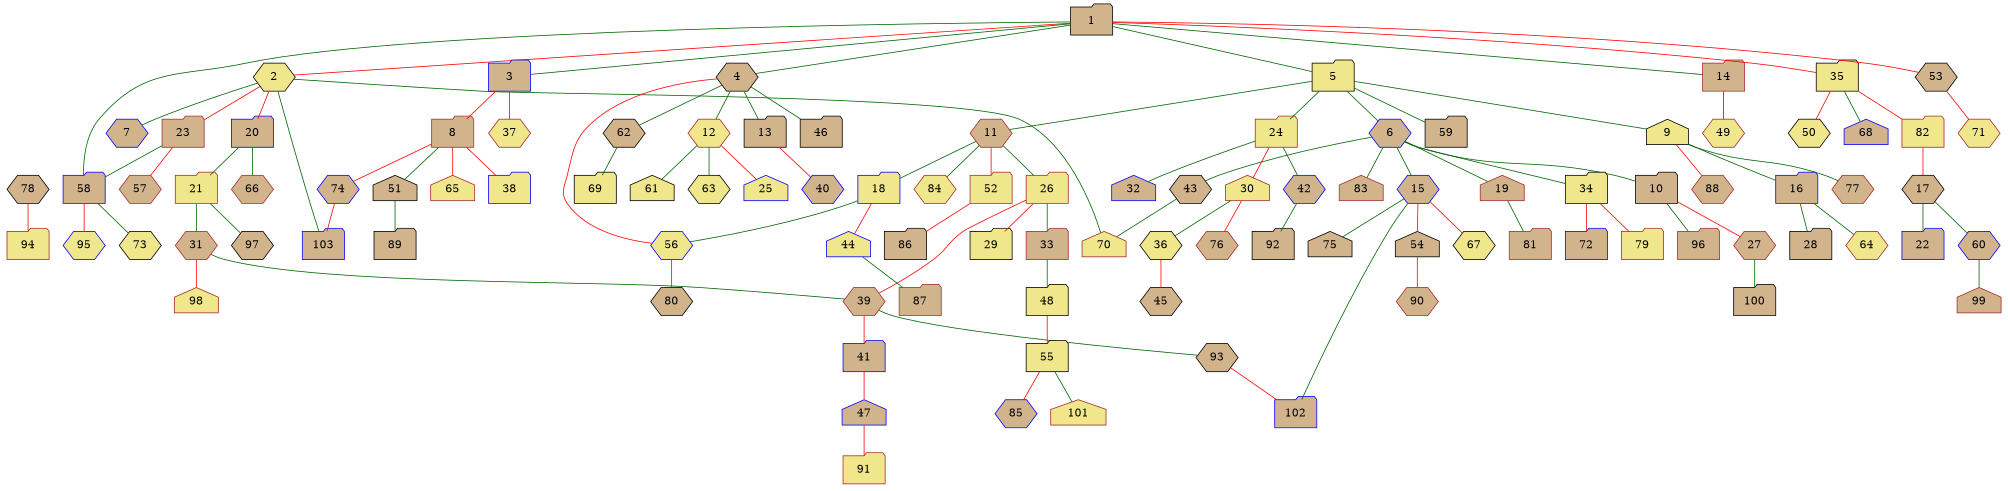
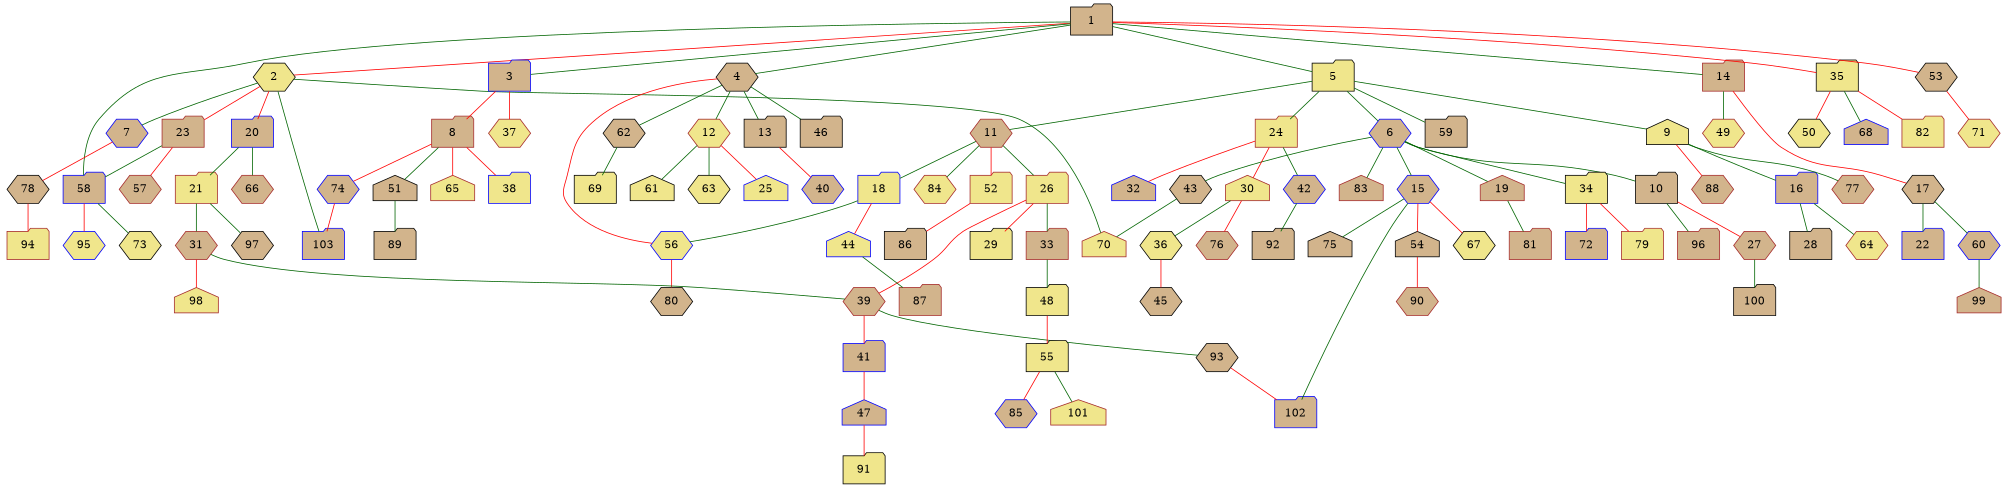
  graph {
    node [color=black fillcolor=tan shape=folder style=filled]
    edge [color=darkgreen]
    2 [fillcolor=khaki shape=hexagon]
    1
    3 [color=blue]
    4 [shape=hexagon]
    5 [fillcolor=khaki]
    14 [color=brown]
    35 [fillcolor=khaki]
    53 [shape=hexagon]
    58 [color=blue]
    7 [color=blue shape=hexagon]
    20 [color=blue]
    23 [color=brown]
    70 [color=brown fillcolor=khaki shape=house]
    103 [color=blue]
    8 [color=brown]
    37 [color=brown fillcolor=khaki shape=hexagon]
    12 [color=brown fillcolor=khaki shape=hexagon]
    13
    46
    56 [color=blue fillcolor=khaki shape=hexagon]
    62 [shape=hexagon]
    6 [color=blue shape=hexagon]
    9 [fillcolor=khaki shape=house]
    11 [color=brown shape=hexagon]
    24 [color=brown fillcolor=khaki]
    59
    17 [shape=hexagon]
    49 [color=brown fillcolor=khaki shape=hexagon]
    50 [fillcolor=khaki shape=hexagon]
    68 [color=blue shape=house]
    82 [color=brown fillcolor=khaki]
    71 [color=brown fillcolor=khaki shape=hexagon]
    73 [fillcolor=khaki shape=hexagon]
    95 [color=blue fillcolor=khaki shape=hexagon]
    78 [shape=hexagon]
    21 [color=brown fillcolor=khaki]
    66 [color=brown shape=hexagon]
    57 [color=brown shape=hexagon]
    38 [color=blue fillcolor=khaki]
    51 [shape=house]
    65 [color=brown fillcolor=khaki shape=house]
    74 [color=blue shape=hexagon]
    25 [color=blue fillcolor=khaki shape=house]
    61 [fillcolor=khaki shape=house]
    63 [fillcolor=khaki shape=hexagon]
    40 [color=blue shape=hexagon]
    80 [shape=hexagon]
    69 [fillcolor=khaki]
    10
    15 [color=blue shape=hexagon]
    19 [color=brown shape=house]
    34 [fillcolor=khaki]
    43 [shape=hexagon]
    83 [color=brown shape=house]
    16 [color=blue]
    77 [color=brown shape=hexagon]
    88 [color=brown shape=hexagon]
    18 [color=blue fillcolor=khaki]
    26 [color=brown fillcolor=khaki]
    52 [color=brown fillcolor=khaki]
    84 [color=brown fillcolor=khaki shape=hexagon]
    30 [color=brown fillcolor=khaki shape=house]
    32 [color=blue shape=house]
    42 [color=blue shape=hexagon]
    27 [color=brown shape=hexagon]
    96 [color=brown]
    54 [shape=house]
    67 [fillcolor=khaki shape=hexagon]
    75 [shape=house]
    102 [color=blue]
    81 [color=brown]
    72 [color=blue]
    79 [color=brown fillcolor=khaki]
    94 [color=brown fillcolor=khaki]
    89
    28
    64 [color=brown fillcolor=khaki shape=hexagon]
    100
    44 [color=blue fillcolor=khaki shape=house]
    29 [fillcolor=khaki]
    33 [color=brown]
    39 [color=brown shape=hexagon]
    86
    22 [color=blue]
    60 [color=blue shape=hexagon]
    90 [color=brown shape=hexagon]
    99 [color=brown shape=house]
    87 [color=brown]
    31 [color=brown shape=hexagon]
    97 [shape=hexagon]
    98 [color=brown fillcolor=khaki shape=house]
    36 [fillcolor=khaki shape=hexagon]
    76 [color=brown shape=hexagon]
    92
    48 [fillcolor=khaki]
    41 [color=blue]
    93 [shape=hexagon]
    45 [shape=hexagon]
    55 [fillcolor=khaki]
    47 [color=blue shape=house]
-   91 [color=brown fillcolor=khaki]
+   91 [fillcolor=khaki]
    85 [color=blue shape=hexagon]
    101 [color=brown fillcolor=khaki shape=house]
    2 -- 7
    2 -- 20 [color=red]
    2 -- 23 [color=red]
    2 -- 70
    2 -- 103
    1 -- 2 [color=red]
    1 -- 3
    1 -- 4
    1 -- 5
    1 -- 14
    1 -- 35 [color=red]
    1 -- 53 [color=red]
    1 -- 58
    3 -- 8 [color=red]
    3 -- 37 [color=red]
    4 -- 12
    4 -- 13
    4 -- 46
    4 -- 56 [color=red]
    4 -- 62
    5 -- 6
    5 -- 9
    5 -- 11
    5 -- 24
    5 -- 59
-   82 -- 17 [color=red]
+   14 -- 17 [color=red]
    14 -- 49
    35 -- 50 [color=red]
    35 -- 68
    35 -- 82 [color=red]
    53 -- 71 [color=red]
    58 -- 73
    58 -- 95 [color=red]
+   7 -- 78 [color=red]
    20 -- 21
    20 -- 66
    23 -- 58
    23 -- 57 [color=red]
    8 -- 38 [color=red]
    8 -- 51
    8 -- 65 [color=red]
    8 -- 74 [color=red]
    12 -- 25 [color=red]
    12 -- 61
    12 -- 63
    13 -- 40 [color=red]
    56 -- 80 [color=red]
    62 -- 69
    6 -- 10
    6 -- 15
    6 -- 19
    6 -- 34
    6 -- 43
    6 -- 83
    9 -- 16
    9 -- 77
    9 -- 88 [color=red]
    11 -- 18
    11 -- 26
    11 -- 52 [color=red]
    11 -- 84
    24 -- 30 [color=red]
-   24 -- 32
+   24 -- 32 [color=red]
    24 -- 42
    17 -- 22
    17 -- 60
    78 -- 94 [color=red]
    21 -- 31
    21 -- 97
    51 -- 89
    74 -- 103 [color=red]
    10 -- 27 [color=red]
    10 -- 96
    15 -- 54 [color=red]
    15 -- 67 [color=red]
    15 -- 75
    15 -- 102
    19 -- 81
    34 -- 72 [color=red]
    34 -- 79 [color=red]
    43 -- 70
    16 -- 28
    16 -- 64
    18 -- 56
    18 -- 44 [color=red]
    26 -- 29 [color=red]
    26 -- 33
    26 -- 39 [color=red]
    52 -- 86 [color=red]
    30 -- 36
    30 -- 76 [color=red]
    42 -- 92
    27 -- 100
    54 -- 90 [color=red]
    44 -- 87
    33 -- 48
    39 -- 41 [color=red]
    39 -- 93
    60 -- 99
    31 -- 39
    31 -- 98 [color=red]
    36 -- 45 [color=red]
    48 -- 55 [color=red]
    41 -- 47 [color=red]
    93 -- 102 [color=red]
    55 -- 85 [color=red]
    55 -- 101
    47 -- 91 [color=red]
  }
